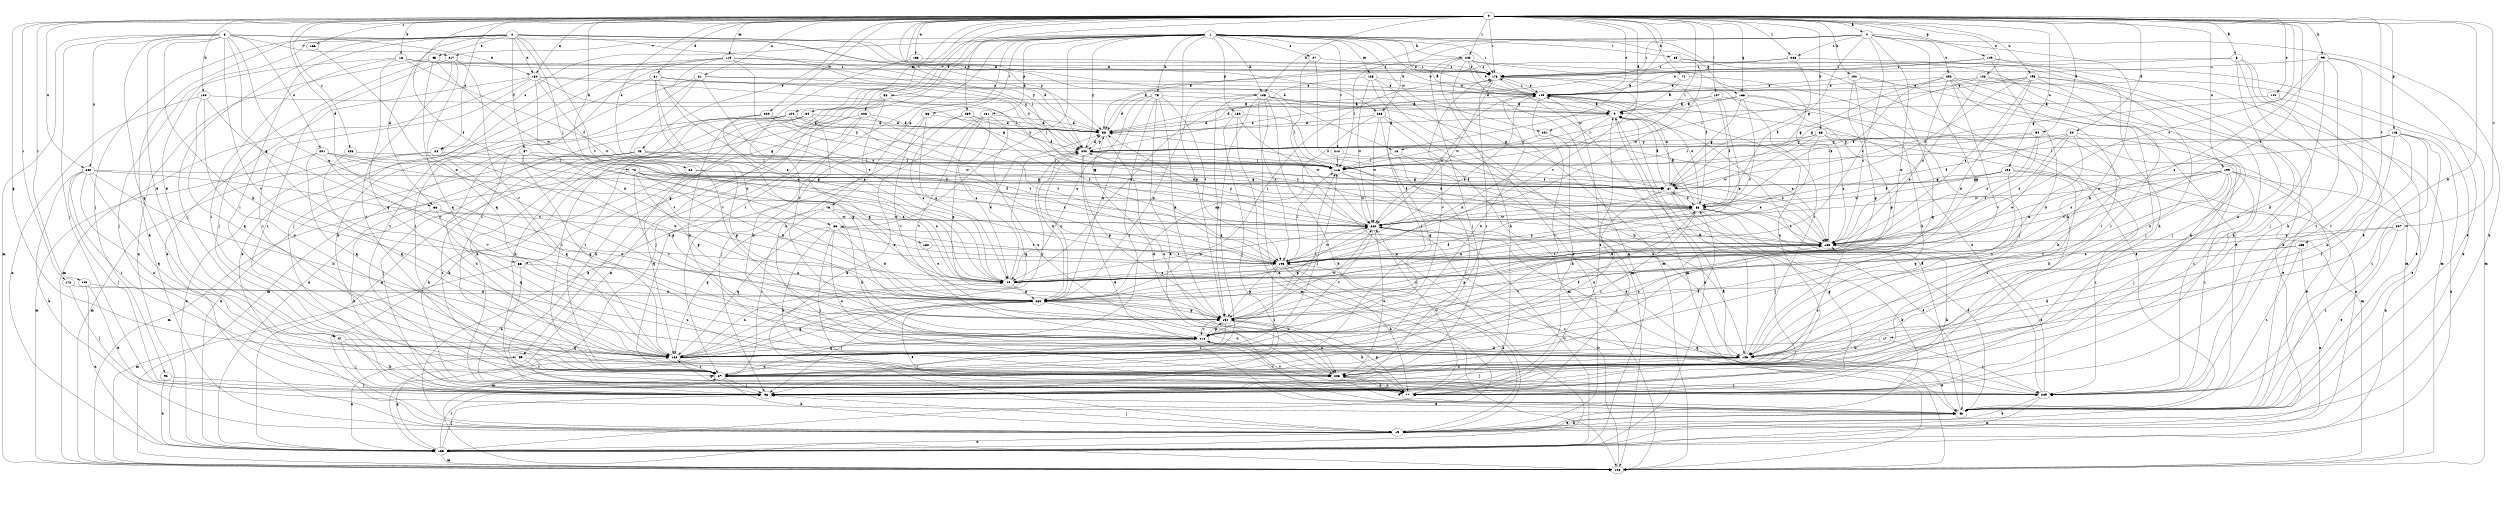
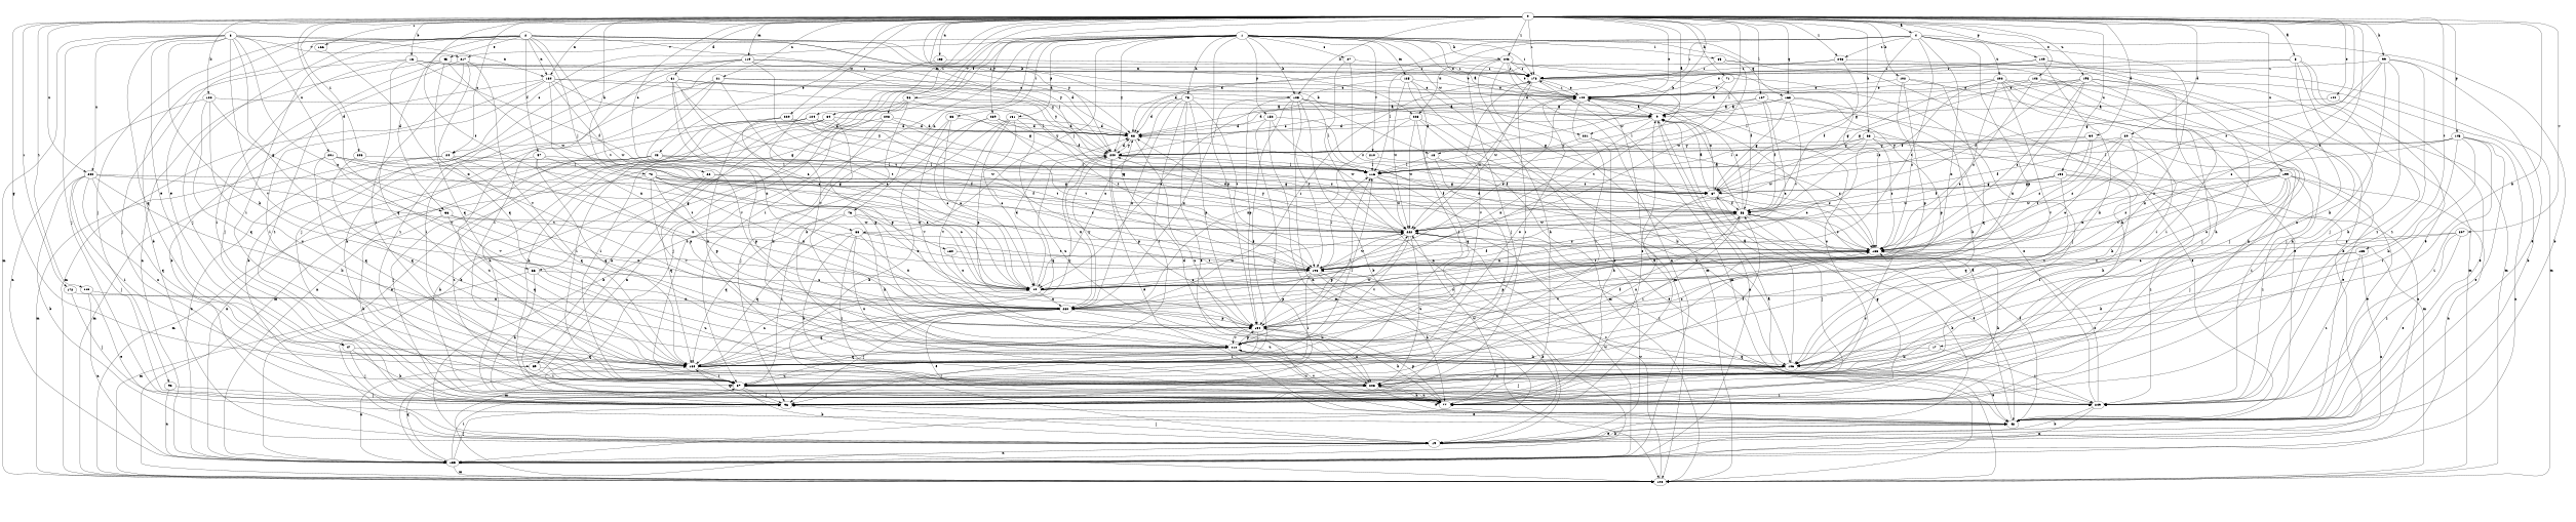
  strict digraph {
    0
    4
    5
    9
    16
    17
    18
    21
    22
    24
    30
    n12 [label=61]
    34
    36
    43
    59
    68
    71
    72
    84
    99
    100
    102
    105
    107
    116
    119
    124
    133
    134
    142
    144
    n33 [label=140]
    146
    149
    163
    166
    172
    173
    180
    183
    185
    193
    195
    198
    199
    200
    207
    208
    220
    228
    239
    240
    242
    245
    246
    248
    154
    19
    38
    106
    67
    202
    230
    96
    48
    203
    249
    221
    135
    87
    164
    58
    77
    29
    212
    126
    222
    1
    27
    56
    66
    75
    76
    85
    86
    88
    125
    151
    152
    210
    n92 [label=217]
    2
    45
    47
    57
    92
    3
    201
    0 -> 4 [label=a]
    0 -> 5 [label=a]
    0 -> 9 [label=a]
    0 -> 16 [label=b]
    0 -> 17 [label=b]
    0 -> 18 [label=b]
    0 -> 21 [label=c]
    0 -> 22 [label=c]
    0 -> 24 [label=c]
    0 -> 30 [label=d]
    0 -> n12 [label=d]
    0 -> 34 [label=d]
    0 -> 36 [label=d]
    0 -> 43 [label=e]
    0 -> 59 [label=g]
    0 -> 68 [label=h]
    0 -> 71 [label=h]
    0 -> 72 [label=h]
    0 -> 84 [label=i]
    0 -> 99 [label=k]
    0 -> 100 [label=k]
    0 -> 102 [label=k]
    0 -> 105 [label=k]
    0 -> 107 [label=l]
    0 -> 116 [label=l]
    0 -> 119 [label=m]
    0 -> 124 [label=m]
    0 -> 133 [label=n]
    0 -> 134 [label=n]
    0 -> 142 [label=o]
    0 -> 144 [label=o]
    0 -> n33 [label=o]
    0 -> 146 [label=p]
    0 -> 149 [label=p]
    0 -> 163 [label=q]
    0 -> 166 [label=r]
    0 -> 172 [label=r]
    0 -> 173 [label=r]
    0 -> 180 [label=s]
    0 -> 183 [label=s]
    0 -> 185 [label=t]
    0 -> 193 [label=t]
    0 -> 195 [label=u]
    0 -> 198 [label=u]
    0 -> 199 [label=u]
    0 -> 200 [label=u]
    0 -> 207 [label=v]
    0 -> 208 [label=v]
    0 -> 220 [label=w]
    0 -> 228 [label=x]
    0 -> 239 [label=y]
    0 -> 240 [label=y]
    0 -> 242 [label=z]
    0 -> 245 [label=z]
    0 -> 246 [label=z]
    0 -> 248 [label=z]
    4 -> 173 [label=r]
    4 -> 193 [label=t]
    4 -> 228 [label=x]
    4 -> 248 [label=z]
    4 -> 154 [label=p]
    4 -> 19 [label=b]
    4 -> 38 [label=d]
    4 -> 106 [label=k]
    4 -> 67 [label=g]
    4 -> 202 [label=u]
    4 -> 230 [label=x]
    5 -> 173 [label=r]
    5 -> 38 [label=d]
    5 -> 96 [label=j]
    5 -> 48 [label=e]
    5 -> 203 [label=u]
    5 -> 249 [label=z]
    9 -> 38 [label=d]
    9 -> 230 [label=x]
    9 -> 221 [label=w]
    9 -> 135 [label=n]
    16 -> n33 [label=o]
    16 -> 173 [label=r]
    16 -> 96 [label=j]
    16 -> 87 [label=i]
    16 -> 164 [label=q]
    16 -> 58 [label=f]
    17 -> 106 [label=k]
    17 -> 249 [label=z]
    17 -> 164 [label=q]
    18 -> 116 [label=l]
    18 -> 106 [label=k]
    18 -> 96 [label=j]
    21 -> n33 [label=o]
    21 -> 240 [label=y]
    21 -> 19 [label=b]
    21 -> 77 [label=h]
    21 -> 29 [label=c]
    21 -> 212 [label=v]
    22 -> 67 [label=g]
    22 -> 164 [label=q]
    22 -> 58 [label=f]
    22 -> 77 [label=h]
    24 -> 116 [label=l]
    24 -> 230 [label=x]
    24 -> 135 [label=n]
    24 -> 164 [label=q]
    24 -> 126 [label=m]
    30 -> 183 [label=s]
    30 -> 240 [label=y]
    30 -> 230 [label=x]
    30 -> 48 [label=e]
    30 -> 249 [label=z]
    30 -> 58 [label=f]
    30 -> 29 [label=c]
    n12 -> n33 [label=o]
    n12 -> 193 [label=t]
    n12 -> 230 [label=x]
    n12 -> 87 [label=i]
    n12 -> 58 [label=f]
    n12 -> 29 [label=c]
    34 -> 116 [label=l]
    34 -> 183 [label=s]
    34 -> 193 [label=t]
    34 -> 240 [label=y]
    34 -> 106 [label=k]
    36 -> 230 [label=x]
    36 -> 164 [label=q]
    36 -> 77 [label=h]
    36 -> 222 [label=w]
    43 -> 116 [label=l]
    43 -> 154 [label=p]
    43 -> 67 [label=g]
    43 -> 96 [label=j]
    43 -> 249 [label=z]
    43 -> 135 [label=n]
    59 -> 203 [label=u]
    59 -> 135 [label=n]
    59 -> 87 [label=i]
    68 -> 116 [label=l]
    68 -> 183 [label=s]
    68 -> 240 [label=y]
    68 -> 135 [label=n]
    68 -> 29 [label=c]
    68 -> 126 [label=m]
    68 -> 222 [label=w]
    71 -> 9 [label=a]
    71 -> n33 [label=o]
    71 -> 96 [label=j]
    72 -> 183 [label=s]
    72 -> 154 [label=p]
    72 -> 67 [label=g]
    72 -> 230 [label=x]
    72 -> 58 [label=f]
    72 -> 29 [label=c]
    72 -> 212 [label=v]
    72 -> 126 [label=m]
    84 -> 154 [label=p]
    84 -> 38 [label=d]
    84 -> 135 [label=n]
    84 -> 87 [label=i]
    84 -> 77 [label=h]
    99 -> 173 [label=r]
    99 -> 106 [label=k]
    99 -> 67 [label=g]
    99 -> 48 [label=e]
    99 -> 249 [label=z]
    99 -> 77 [label=h]
    99 -> 29 [label=c]
    100 -> 9 [label=a]
    100 -> 203 [label=u]
    100 -> 135 [label=n]
    100 -> 164 [label=q]
    100 -> 212 [label=v]
    102 -> n33 [label=o]
    102 -> 183 [label=s]
    102 -> 154 [label=p]
    102 -> 48 [label=e]
    102 -> 164 [label=q]
    105 -> 9 [label=a]
    105 -> 116 [label=l]
    105 -> 193 [label=t]
    105 -> 154 [label=p]
    105 -> 19 [label=b]
    105 -> 67 [label=g]
    105 -> 230 [label=x]
    105 -> 135 [label=n]
    105 -> 87 [label=i]
    107 -> 9 [label=a]
    107 -> 38 [label=d]
    107 -> 48 [label=e]
    107 -> 58 [label=f]
    107 -> 29 [label=c]
    116 -> 67 [label=g]
    116 -> 48 [label=e]
    116 -> 222 [label=w]
    119 -> 173 [label=r]
    119 -> 193 [label=t]
    119 -> 240 [label=y]
    119 -> 38 [label=d]
    119 -> 96 [label=j]
    119 -> 249 [label=z]
    119 -> 87 [label=i]
    119 -> 29 [label=c]
    124 -> 183 [label=s]
    124 -> 193 [label=t]
    124 -> 38 [label=d]
    124 -> 106 [label=k]
    124 -> 87 [label=i]
    124 -> 77 [label=h]
    133 -> 173 [label=r]
    133 -> 212 [label=v]
    134 -> 116 [label=l]
    134 -> n33 [label=o]
    134 -> 19 [label=b]
    134 -> 67 [label=g]
    134 -> 230 [label=x]
    134 -> 87 [label=i]
    134 -> 126 [label=m]
    134 -> 222 [label=w]
    142 -> n33 [label=o]
    142 -> 183 [label=s]
    142 -> 67 [label=g]
    142 -> 96 [label=j]
    142 -> 77 [label=h]
    144 -> 9 [label=a]
    144 -> 48 [label=e]
    n33 -> 9 [label=a]
    n33 -> 173 [label=r]
    n33 -> 87 [label=i]
    n33 -> 222 [label=w]
    146 -> 116 [label=l]
    146 -> 183 [label=s]
    146 -> 240 [label=y]
    146 -> 106 [label=k]
    146 -> 48 [label=e]
    146 -> 249 [label=z]
    146 -> 135 [label=n]
    146 -> 87 [label=i]
    149 -> n33 [label=o]
    149 -> 173 [label=r]
    149 -> 106 [label=k]
    149 -> 77 [label=h]
    149 -> 126 [label=m]
    163 -> 9 [label=a]
    163 -> 116 [label=l]
    163 -> 193 [label=t]
    163 -> 154 [label=p]
    163 -> 106 [label=k]
    163 -> 67 [label=g]
    166 -> 230 [label=x]
    172 -> 230 [label=x]
    172 -> 96 [label=j]
    173 -> n33 [label=o]
    173 -> 193 [label=t]
    173 -> 212 [label=v]
    173 -> 126 [label=m]
    173 -> 222 [label=w]
    180 -> 193 [label=t]
    180 -> 29 [label=c]
    183 -> 193 [label=t]
    183 -> 154 [label=p]
    183 -> 38 [label=d]
    183 -> 77 [label=h]
    183 -> 212 [label=v]
    185 -> 193 [label=t]
    185 -> 106 [label=k]
    185 -> 249 [label=z]
    185 -> 135 [label=n]
    193 -> 116 [label=l]
    193 -> n33 [label=o]
    193 -> 154 [label=p]
    193 -> 19 [label=b]
    193 -> 87 [label=i]
    193 -> 77 [label=h]
    193 -> 29 [label=c]
    193 -> 222 [label=w]
    195 -> 116 [label=l]
    195 -> n33 [label=o]
    195 -> 183 [label=s]
    195 -> 230 [label=x]
    195 -> 96 [label=j]
    195 -> 203 [label=u]
    195 -> 87 [label=i]
    195 -> 58 [label=f]
    198 -> 67 [label=g]
    198 -> 249 [label=z]
    198 -> 87 [label=i]
    198 -> 164 [label=q]
    198 -> 58 [label=f]
    198 -> 222 [label=w]
    199 -> 183 [label=s]
    199 -> 193 [label=t]
    199 -> 106 [label=k]
    199 -> 67 [label=g]
    199 -> 96 [label=j]
    199 -> 48 [label=e]
    199 -> 249 [label=z]
    199 -> 135 [label=n]
    199 -> 212 [label=v]
    199 -> 222 [label=w]
    200 -> 193 [label=t]
    200 -> 19 [label=b]
    200 -> 106 [label=k]
    200 -> 67 [label=g]
    200 -> 96 [label=j]
    200 -> 203 [label=u]
    200 -> 87 [label=i]
    200 -> 164 [label=q]
    207 -> 183 [label=s]
    207 -> 48 [label=e]
    207 -> 249 [label=z]
    207 -> 29 [label=c]
    208 -> 193 [label=t]
    208 -> 19 [label=b]
    208 -> 38 [label=d]
    208 -> 106 [label=k]
    208 -> 77 [label=h]
    220 -> 240 [label=y]
    220 -> 154 [label=p]
    220 -> 38 [label=d]
    220 -> 135 [label=n]
    220 -> 126 [label=m]
    220 -> 222 [label=w]
    228 -> 38 [label=d]
    228 -> 106 [label=k]
    228 -> 230 [label=x]
    228 -> 164 [label=q]
    228 -> 126 [label=m]
    228 -> 222 [label=w]
    239 -> 240 [label=y]
    239 -> 19 [label=b]
    239 -> 38 [label=d]
    239 -> 29 [label=c]
    239 -> 222 [label=w]
    240 -> 116 [label=l]
    240 -> n33 [label=o]
    240 -> 154 [label=p]
    240 -> 38 [label=d]
    240 -> 230 [label=x]
    240 -> 48 [label=e]
    240 -> 164 [label=q]
    240 -> 58 [label=f]
    242 -> 116 [label=l]
    242 -> n33 [label=o]
    242 -> 173 [label=r]
    242 -> 183 [label=s]
    242 -> 96 [label=j]
    242 -> 135 [label=n]
    242 -> 58 [label=f]
    242 -> 77 [label=h]
    242 -> 126 [label=m]
    245 -> 230 [label=x]
    245 -> 48 [label=e]
    245 -> 135 [label=n]
    246 -> 116 [label=l]
    246 -> 164 [label=q]
    248 -> 173 [label=r]
    248 -> 38 [label=d]
    248 -> 58 [label=f]
    248 -> 126 [label=m]
    154 -> 183 [label=s]
    154 -> 203 [label=u]
    154 -> 87 [label=i]
    154 -> 77 [label=h]
    154 -> 212 [label=v]
    154 -> 222 [label=w]
    19 -> 96 [label=j]
    19 -> 48 [label=e]
    19 -> 135 [label=n]
    38 -> 240 [label=y]
    38 -> 203 [label=u]
    106 -> 9 [label=a]
-   106 -> 173 [label=r]
    106 -> 96 [label=j]
    106 -> 48 [label=e]
    106 -> 203 [label=u]
    67 -> 9 [label=a]
    67 -> n33 [label=o]
    67 -> 96 [label=j]
    67 -> 203 [label=u]
    67 -> 58 [label=f]
    202 -> n33 [label=o]
    202 -> 19 [label=b]
    202 -> 67 [label=g]
    202 -> 96 [label=j]
    202 -> 87 [label=i]
    202 -> 58 [label=f]
    202 -> 77 [label=h]
    202 -> 29 [label=c]
    202 -> 212 [label=v]
    230 -> 173 [label=r]
    230 -> 240 [label=y]
    230 -> 154 [label=p]
    230 -> 106 [label=k]
    230 -> 96 [label=j]
    230 -> 48 [label=e]
    230 -> 203 [label=u]
    230 -> 164 [label=q]
    230 -> 126 [label=m]
    96 -> 48 [label=e]
    96 -> 164 [label=q]
    48 -> 9 [label=a]
    48 -> 19 [label=b]
    48 -> 58 [label=f]
    203 -> n33 [label=o]
    203 -> 38 [label=d]
    203 -> 48 [label=e]
    203 -> 249 [label=z]
    203 -> 58 [label=f]
    203 -> 77 [label=h]
    249 -> n33 [label=o]
    249 -> 183 [label=s]
    249 -> 193 [label=t]
    249 -> 19 [label=b]
    249 -> 135 [label=n]
    249 -> 212 [label=v]
    221 -> 183 [label=s]
    221 -> 240 [label=y]
    221 -> 77 [label=h]
    135 -> 96 [label=j]
    135 -> 87 [label=i]
    135 -> 164 [label=q]
    135 -> 126 [label=m]
    135 -> 222 [label=w]
    87 -> 173 [label=r]
    87 -> 183 [label=s]
    87 -> 19 [label=b]
    87 -> 96 [label=j]
    164 -> 116 [label=l]
    164 -> n33 [label=o]
    164 -> 240 [label=y]
    164 -> 87 [label=i]
    164 -> 58 [label=f]
    164 -> 29 [label=c]
    58 -> 9 [label=a]
    58 -> n33 [label=o]
    58 -> 183 [label=s]
    58 -> 19 [label=b]
    58 -> 230 [label=x]
    58 -> 48 [label=e]
    58 -> 87 [label=i]
    58 -> 222 [label=w]
    77 -> 9 [label=a]
    77 -> n33 [label=o]
    77 -> 154 [label=p]
    77 -> 67 [label=g]
    77 -> 203 [label=u]
    77 -> 212 [label=v]
    77 -> 222 [label=w]
    29 -> 38 [label=d]
    29 -> 230 [label=x]
    29 -> 58 [label=f]
    29 -> 222 [label=w]
    212 -> 116 [label=l]
    212 -> 183 [label=s]
    212 -> 154 [label=p]
    212 -> 106 [label=k]
    212 -> 96 [label=j]
    212 -> 164 [label=q]
    126 -> 9 [label=a]
    126 -> 222 [label=w]
    222 -> 183 [label=s]
    222 -> 240 [label=y]
    222 -> 154 [label=p]
    222 -> 38 [label=d]
    222 -> 203 [label=u]
    222 -> 249 [label=z]
    222 -> 212 [label=v]
    1 -> 9 [label=a]
    1 -> 24 [label=c]
    1 -> 59 [label=g]
    1 -> 105 [label=k]
    1 -> n33 [label=o]
    1 -> 163 [label=q]
    1 -> 173 [label=r]
    1 -> 240 [label=y]
    1 -> 242 [label=h]
    1 -> 154 [label=p]
    1 -> 221 [label=w]
    1 -> 87 [label=i]
    1 -> 77 [label=h]
    1 -> 27 [label=c]
    1 -> 56 [label=f]
    1 -> 66 [label=g]
    1 -> 75 [label=h]
    1 -> 76 [label=h]
    1 -> 85 [label=i]
    1 -> 86 [label=i]
    1 -> 88 [label=j]
    1 -> 125 [label=m]
    1 -> 151 [label=p]
    1 -> 152 [label=p]
    1 -> 210 [label=v]
    1 -> n92 [label=v]
    27 -> 173 [label=r]
    27 -> 183 [label=s]
    27 -> 135 [label=n]
    56 -> 9 [label=a]
    56 -> 193 [label=t]
    56 -> 106 [label=k]
    56 -> 96 [label=j]
    56 -> 135 [label=n]
    56 -> 87 [label=i]
    66 -> 203 [label=u]
    66 -> 77 [label=h]
    66 -> 29 [label=c]
    66 -> 126 [label=m]
    75 -> 9 [label=a]
    75 -> 193 [label=t]
    75 -> 154 [label=p]
    75 -> 38 [label=d]
    75 -> 230 [label=x]
    75 -> 48 [label=e]
    75 -> 87 [label=i]
    75 -> 29 [label=c]
    76 -> 106 [label=k]
    76 -> 87 [label=i]
    76 -> 164 [label=q]
    76 -> 29 [label=c]
    76 -> 222 [label=w]
    85 -> 173 [label=r]
    85 -> 19 [label=b]
    85 -> 126 [label=m]
    85 -> 222 [label=w]
    86 -> 38 [label=d]
    86 -> 96 [label=j]
    86 -> 29 [label=c]
    86 -> 212 [label=v]
    88 -> 183 [label=s]
    88 -> 193 [label=t]
    88 -> 230 [label=x]
    88 -> 203 [label=u]
    88 -> 249 [label=z]
    88 -> 164 [label=q]
    88 -> 77 [label=h]
    125 -> n33 [label=o]
    125 -> 19 [label=b]
    125 -> 87 [label=i]
    125 -> 29 [label=c]
    125 -> 126 [label=m]
    125 -> 222 [label=w]
    151 -> 154 [label=p]
    151 -> 19 [label=b]
    151 -> 38 [label=d]
    151 -> 203 [label=u]
    151 -> 29 [label=c]
    151 -> 212 [label=v]
    152 -> 183 [label=s]
    152 -> 38 [label=d]
    152 -> 96 [label=j]
    152 -> 126 [label=m]
    152 -> 222 [label=w]
    210 -> 116 [label=l]
    210 -> 183 [label=s]
    n92 -> 173 [label=r]
    n92 -> 249 [label=z]
    n92 -> 87 [label=i]
    n92 -> 164 [label=q]
    n92 -> 212 [label=v]
    2 -> 18 [label=b]
    2 -> 36 [label=d]
    2 -> 105 [label=k]
    2 -> 116 [label=l]
    2 -> 134 [label=n]
    2 -> 193 [label=t]
    2 -> 240 [label=y]
    2 -> 19 [label=b]
    2 -> 96 [label=j]
    2 -> 87 [label=i]
    2 -> 88 [label=j]
    2 -> 45 [label=e]
    2 -> 47 [label=e]
    2 -> 57 [label=f]
    2 -> 92 [label=j]
    45 -> 173 [label=r]
    45 -> 96 [label=j]
    45 -> 135 [label=n]
    45 -> 164 [label=q]
    45 -> 222 [label=w]
    47 -> 96 [label=j]
    47 -> 164 [label=q]
    47 -> 77 [label=h]
    57 -> 116 [label=l]
    57 -> 154 [label=p]
    57 -> 203 [label=u]
    57 -> 164 [label=q]
    57 -> 29 [label=c]
    92 -> 96 [label=j]
    92 -> 135 [label=n]
    3 -> 134 [label=n]
    3 -> 200 [label=u]
    3 -> 38 [label=d]
    3 -> 106 [label=k]
    3 -> 96 [label=j]
    3 -> 164 [label=q]
    3 -> 29 [label=c]
    3 -> 212 [label=v]
    3 -> 126 [label=m]
    3 -> 66 [label=g]
    3 -> n92 [label=v]
    3 -> 47 [label=e]
    3 -> 201 [label=u]
    201 -> 116 [label=l]
    201 -> 193 [label=t]
    201 -> 164 [label=q]
    201 -> 58 [label=f]
    201 -> 212 [label=v]
    201 -> 126 [label=m]
  }
